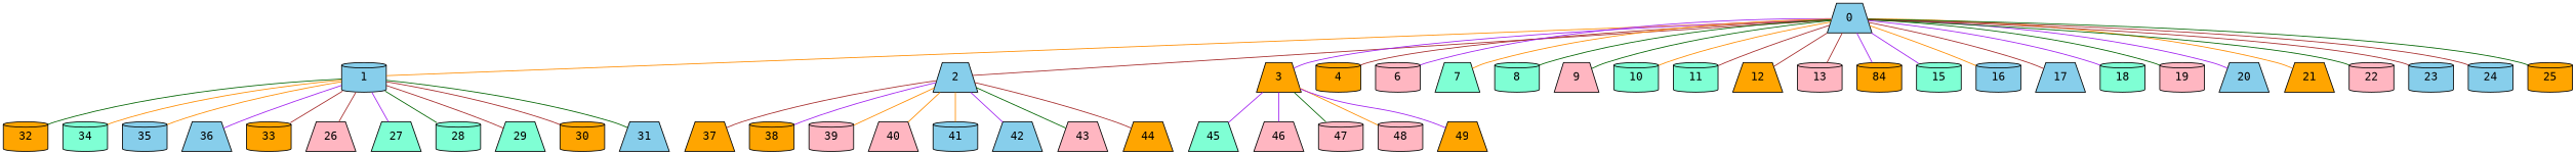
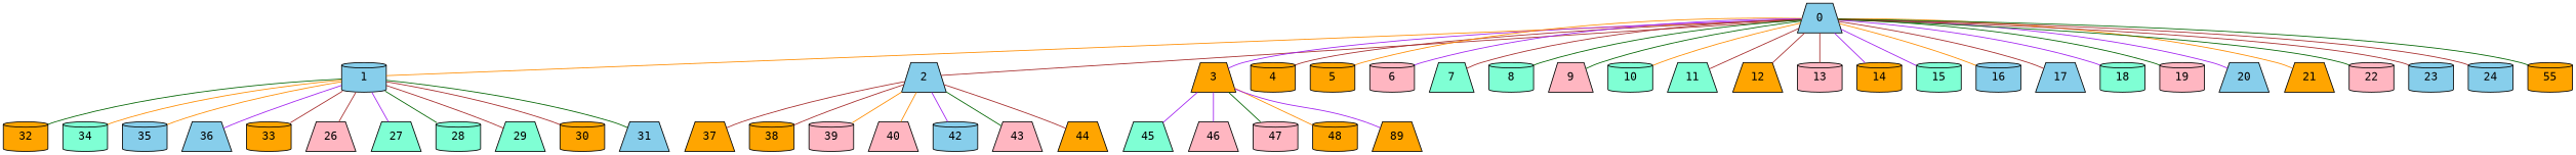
  graph {
    fontname="DejaVu Sans Mono"
    node [fillcolor=orange fontname="DejaVu Sans Mono" shape=cylinder style=filled]
    edge [color=brown fontname="DejaVu Sans Mono"]
    0 [fillcolor=skyblue shape=trapezium]
    1 [fillcolor=skyblue]
    2 [fillcolor=skyblue shape=trapezium]
    3 [shape=trapezium]
    4
+   5
    6 [fillcolor=lightpink]
    7 [fillcolor=aquamarine shape=trapezium]
    8 [fillcolor=aquamarine]
    9 [fillcolor=lightpink shape=trapezium]
    10 [fillcolor=aquamarine]
-   11 [fillcolor=aquamarine]
+   11 [fillcolor=aquamarine shape=trapezium]
    12 [shape=trapezium]
    13 [fillcolor=lightpink]
-   14 [label=84]
+   14
    15 [fillcolor=aquamarine]
    16 [fillcolor=skyblue]
    17 [fillcolor=skyblue shape=trapezium]
    18 [fillcolor=aquamarine]
    19 [fillcolor=lightpink]
    20 [fillcolor=skyblue shape=trapezium]
    21 [shape=trapezium]
    22 [fillcolor=lightpink]
    23 [fillcolor=skyblue]
    24 [fillcolor=skyblue]
-   25
+   25 [label=55]
    32
    34 [fillcolor=aquamarine]
    35 [fillcolor=skyblue]
    36 [fillcolor=skyblue shape=trapezium]
    33
    26 [fillcolor=lightpink shape=trapezium]
    27 [fillcolor=aquamarine shape=trapezium]
    28 [fillcolor=aquamarine]
    29 [fillcolor=aquamarine shape=trapezium]
    30
    31 [fillcolor=skyblue shape=trapezium]
    37 [shape=trapezium]
    38
    39 [fillcolor=lightpink]
    40 [fillcolor=lightpink shape=trapezium]
-   41 [fillcolor=skyblue]
-   42 [fillcolor=skyblue shape=trapezium]
+   42 [fillcolor=skyblue]
    43 [fillcolor=lightpink shape=trapezium]
    44 [shape=trapezium]
    45 [fillcolor=aquamarine shape=trapezium]
    46 [fillcolor=lightpink shape=trapezium]
    47 [fillcolor=lightpink]
-   48 [fillcolor=lightpink]
-   49 [shape=trapezium]
+   48
+   49 [shape=trapezium label=89]
    0 -- 1 [color=darkorange]
    0 -- 2
    0 -- 3 [color=purple]
    0 -- 4
+   0 -- 5 [color=darkorange]
    0 -- 6 [color=purple]
-   0 -- 7 [color=darkorange]
+   0 -- 7
    0 -- 8 [color=darkgreen]
    0 -- 9 [color=darkgreen]
    0 -- 10 [color=darkorange]
    0 -- 11
    0 -- 12
    0 -- 13
    0 -- 14 [color=purple]
    0 -- 15 [color=purple]
    0 -- 16 [color=darkorange]
    0 -- 17
    0 -- 18 [color=purple]
    0 -- 19 [color=darkgreen]
    0 -- 20 [color=purple]
    0 -- 21 [color=darkorange]
    0 -- 22 [color=darkgreen]
    0 -- 23
    0 -- 24
    0 -- 25 [color=darkgreen]
    1 -- 32 [color=darkgreen]
    1 -- 34 [color=darkorange]
    1 -- 35 [color=darkorange]
    1 -- 36 [color=purple]
    1 -- 33
    1 -- 26
    1 -- 27 [color=purple]
    1 -- 28 [color=darkgreen]
    1 -- 29
    1 -- 30
    1 -- 31 [color=darkgreen]
    2 -- 37
-   2 -- 38 [color=purple]
+   2 -- 38
    2 -- 39 [color=darkorange]
    2 -- 40 [color=darkorange]
-   2 -- 41 [color=darkorange]
    2 -- 42 [color=purple]
    2 -- 43 [color=darkgreen]
    2 -- 44
    3 -- 45 [color=purple]
    3 -- 46 [color=purple]
    3 -- 47 [color=darkgreen]
    3 -- 48 [color=darkorange]
    3 -- 49 [color=purple]
  }
